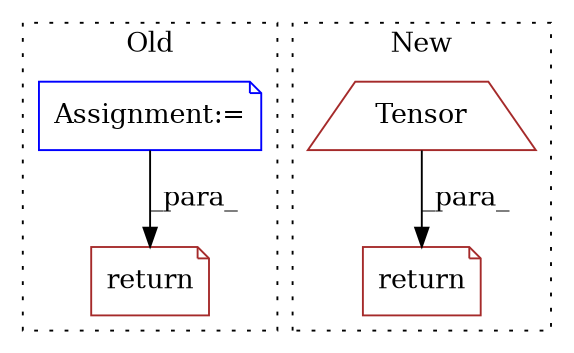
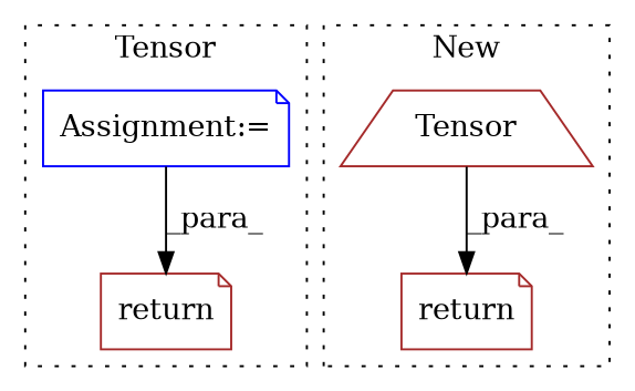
  digraph {
    node [a=41 l=7 shape=note color=brown]
    n1 [label=return s=2020]
    n2 [a=7 l=1 label="Assignment:=" s=1819 color=blue]
    n3 [a=32 l="12,2" label=Tensor s="8237,8278" shape=trapezium]
    n4 [label=return s=8347]
    subgraph cluster_1 {
-     label=Old
+     label=Tensor
      style=dotted
      n1
      n2
    }
    subgraph cluster_2 {
      label=New
      style=dotted
      n3
      n4
    }
    n2 -> n1 [label=_para_]
    n3 -> n4 [label=_para_]
  }
